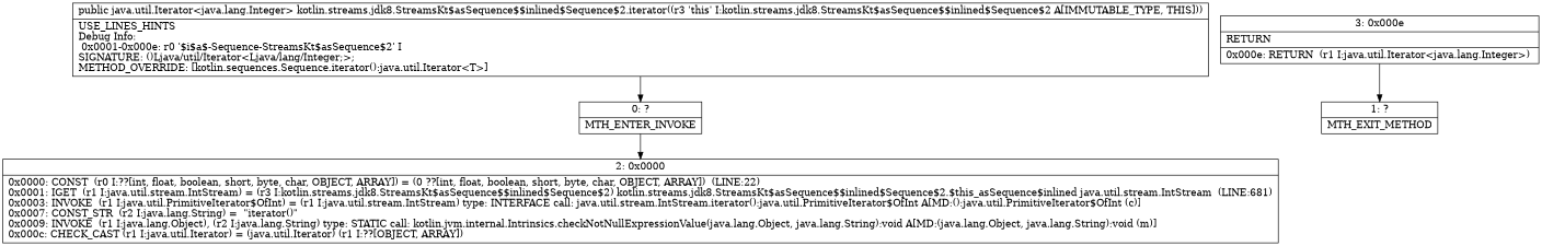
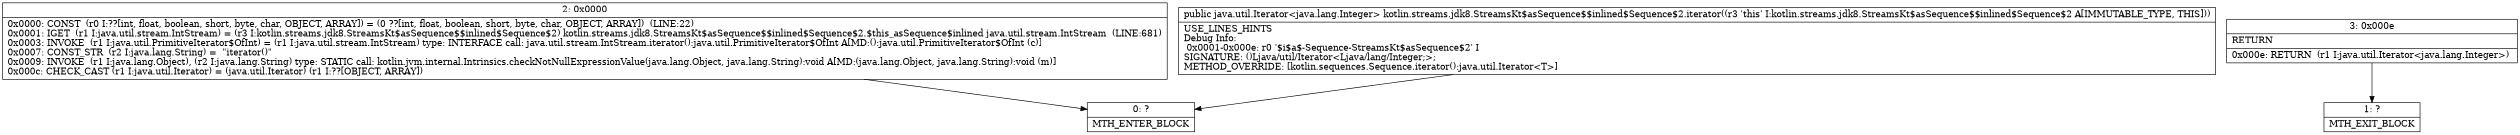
  digraph {
    node [shape=record]
-   n1 [label="{0\:\ ?|MTH_ENTER_INVOKE\l}"]
+   n1 [label="{0\:\ ?|MTH_ENTER_BLOCK\l}"]
    n2 [label="{2\:\ 0x0000|0x0000: CONST  (r0 I:??[int, float, boolean, short, byte, char, OBJECT, ARRAY]) = (0 ??[int, float, boolean, short, byte, char, OBJECT, ARRAY])  (LINE:22)\l0x0001: IGET  (r1 I:java.util.stream.IntStream) = (r3 I:kotlin.streams.jdk8.StreamsKt$asSequence$$inlined$Sequence$2) kotlin.streams.jdk8.StreamsKt$asSequence$$inlined$Sequence$2.$this_asSequence$inlined java.util.stream.IntStream  (LINE:681)\l0x0003: INVOKE  (r1 I:java.util.PrimitiveIterator$OfInt) = (r1 I:java.util.stream.IntStream) type: INTERFACE call: java.util.stream.IntStream.iterator():java.util.PrimitiveIterator$OfInt A[MD:():java.util.PrimitiveIterator$OfInt (c)]\l0x0007: CONST_STR  (r2 I:java.lang.String) =  \"iterator()\" \l0x0009: INVOKE  (r1 I:java.lang.Object), (r2 I:java.lang.String) type: STATIC call: kotlin.jvm.internal.Intrinsics.checkNotNullExpressionValue(java.lang.Object, java.lang.String):void A[MD:(java.lang.Object, java.lang.String):void (m)]\l0x000c: CHECK_CAST (r1 I:java.util.Iterator) = (java.util.Iterator) (r1 I:??[OBJECT, ARRAY]) \l}"]
    n3 [label="{3\:\ 0x000e|RETURN\l|0x000e: RETURN  (r1 I:java.util.Iterator\<java.lang.Integer\>) \l}"]
-   n4 [label="{1\:\ ?|MTH_EXIT_METHOD\l}"]
+   n4 [label="{1\:\ ?|MTH_EXIT_BLOCK\l}"]
    n5 [label="{public java.util.Iterator\<java.lang.Integer\> kotlin.streams.jdk8.StreamsKt$asSequence$$inlined$Sequence$2.iterator((r3 'this' I:kotlin.streams.jdk8.StreamsKt$asSequence$$inlined$Sequence$2 A[IMMUTABLE_TYPE, THIS]))  | USE_LINES_HINTS\lDebug Info:\l  0x0001\-0x000e: r0 '$i$a$\-Sequence\-StreamsKt$asSequence$2' I\lSIGNATURE: ()Ljava\/util\/Iterator\<Ljava\/lang\/Integer;\>;\lMETHOD_OVERRIDE: [kotlin.sequences.Sequence.iterator():java.util.Iterator\<T\>]\l}"]
-   n1 -> n2
+   n2 -> n1
    n3 -> n4
    n5 -> n1
  }
